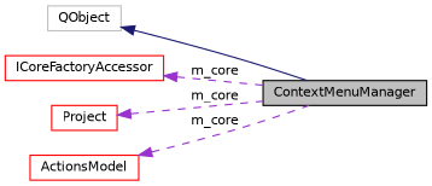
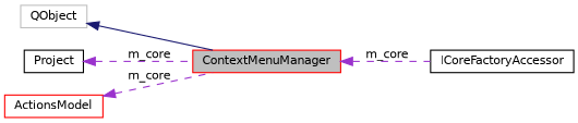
  digraph {
    rankdir=LR
    node [color=black fillcolor=white fontname=Helvetica fontsize=10 shape=record style=filled]
    edge [color=darkorchid3 dir=back fontname=Helvetica fontsize=10 labelfontname=Helvetica labelfontsize=10 style=dashed]
-   n1 [fillcolor=grey75 fontcolor=black height=0.2 label=ContextMenuManager width=0.4]
+   n1 [color=red fillcolor=grey75 fontcolor=black height=0.2 label=ContextMenuManager width=0.4]
    n2 [color=grey75 height=0.2 label=QObject width=0.4]
-   n3 [color=red height=0.2 label=ICoreFactoryAccessor width=0.4]
-   n4 [color=red height=0.2 label=Project width=0.4]
+   n3 [height=0.2 label=ICoreFactoryAccessor width=0.4]
+   n4 [height=0.2 label=Project width=0.4]
    n5 [color=red height=0.2 label=ActionsModel width=0.4]
    n2 -> n1 [color=midnightblue style=solid]
-   n3 -> n1 [label=" m_core"]
+   n1 -> n3 [label=" m_core"]
    n4 -> n1 [label=" m_core"]
    n5 -> n1 [label=" m_core"]
  }
